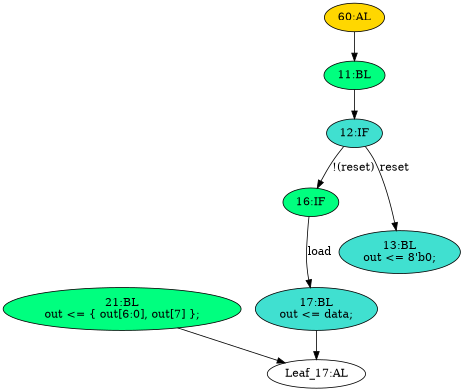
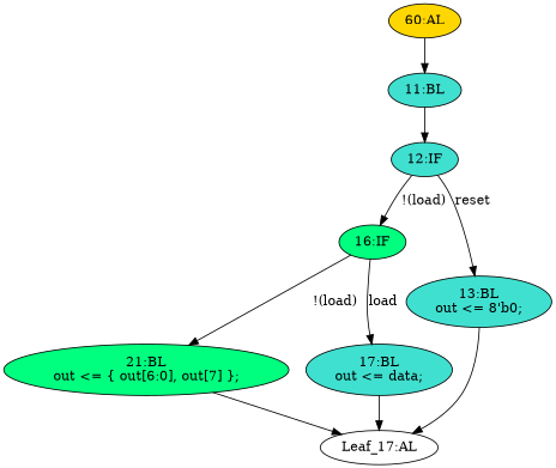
  strict digraph {
    node [fillcolor=turquoise statements="[]" style=filled typ=Block]
    edge [cond="[]" lineno=None]
    n1 [ast="<pyverilog.vparser.ast.Always object at 0x7efde088b0d0>" clk_sens=True fillcolor=gold label="60:AL" sens="['clk', 'reset']" typ=Always use_var="['reset', 'load', 'data', 'out']"]
-   n2 [ast="<pyverilog.vparser.ast.Block object at 0x7efde088b310>" fillcolor=springgreen label="11:BL"]
+   n2 [ast="<pyverilog.vparser.ast.Block object at 0x7efde088b310>" label="11:BL"]
    n3 [ast="<pyverilog.vparser.ast.IfStatement object at 0x7efde08b1810>" label="12:IF" typ=IfStatement]
    n4 [ast="<pyverilog.vparser.ast.IfStatement object at 0x7efdeb578d10>" fillcolor=springgreen label="16:IF" typ=IfStatement]
    n5 [ast="<pyverilog.vparser.ast.Block object at 0x7efde088b6d0>" label="13:BL\nout <= 8'b0;" statements="[<pyverilog.vparser.ast.NonblockingSubstitution object at 0x7efde088b710>]"]
    n6 [ast="<pyverilog.vparser.ast.Block object at 0x7efde0d9db90>" fillcolor=springgreen label="21:BL\nout <= { out[6:0], out[7] };" statements="[<pyverilog.vparser.ast.NonblockingSubstitution object at 0x7efde0d9d6d0>]"]
    n7 [def_var="['out']" label="Leaf_17:AL" fillcolor="" statements="" style="" typ=""]
    n8 [ast="<pyverilog.vparser.ast.Block object at 0x7efde088b510>" label="17:BL\nout <= data;" statements="[<pyverilog.vparser.ast.NonblockingSubstitution object at 0x7efde088b550>]"]
    n1 -> n2
    n2 -> n3
-   n3 -> n4 [cond="['reset']" label="!(reset)" lineno=12]
+   n3 -> n4 [cond="['reset']" label="!(load)" lineno=12]
    n3 -> n5 [cond="['reset']" label=reset lineno=12]
+   n4 -> n6 [cond="['load']" label="!(load)" lineno=16]
    n4 -> n8 [cond="['load']" label=load lineno=16]
+   n5 -> n7
    n6 -> n7
    n8 -> n7
  }
